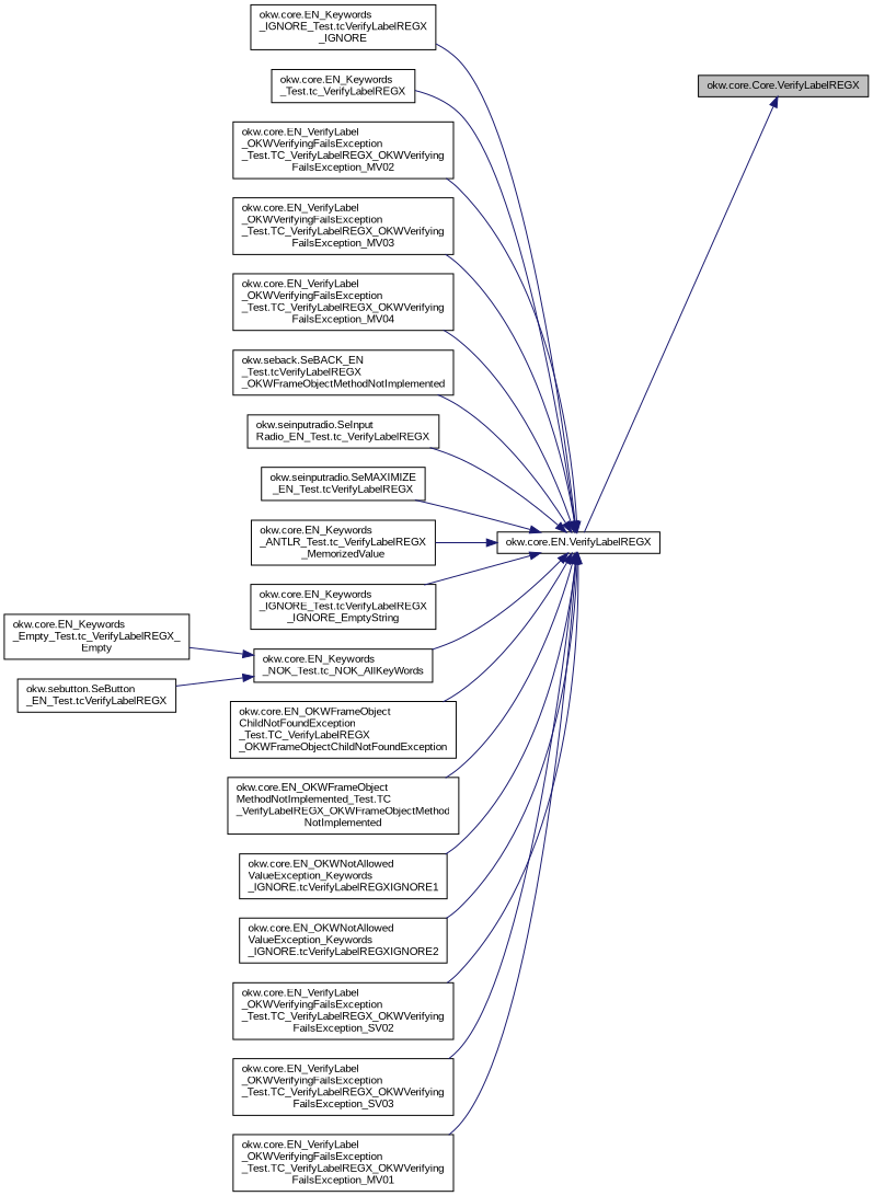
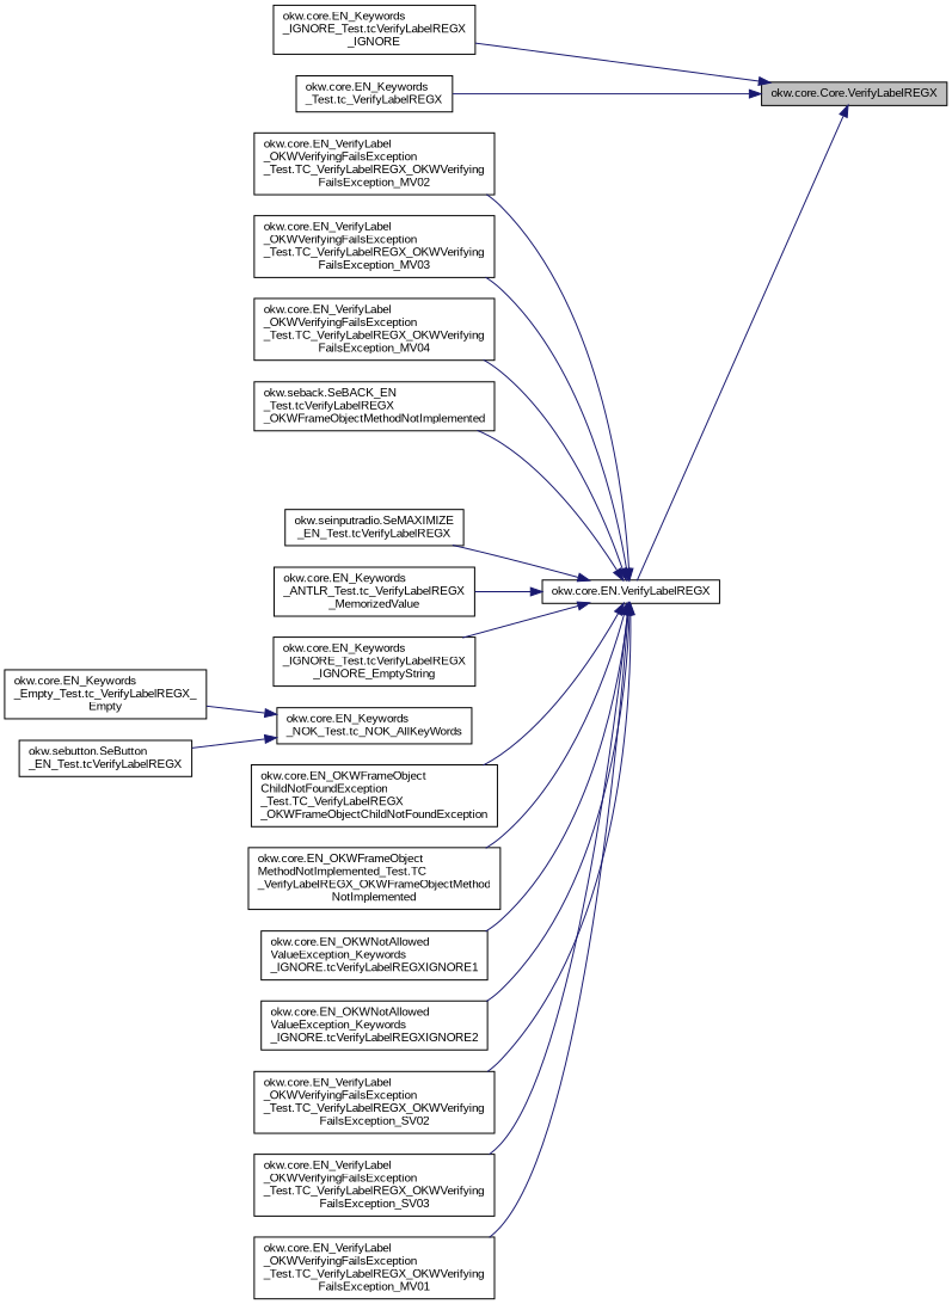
  digraph {
    fontname="Liberation Sans"
    rankdir=RL
    node [color=black fillcolor=white fontname="Liberation Sans" fontsize=10 shape=record style=filled]
    edge [color=midnightblue dir=back fontname="Liberation Sans" fontsize=10 labelfontname=Helvetica labelfontsize=10 style=solid]
    n1 [fillcolor=grey75 fontcolor=black height=0.2 label="okw.core.Core.VerifyLabelREGX" width=0.4]
    n2 [height=0.2 label="okw.core.EN.VerifyLabelREGX" width=0.4]
    n3 [height=0.2 label="okw.core.EN_Keywords\l_ANTLR_Test.tc_VerifyLabelREGX\l_MemorizedValue" width=0.4]
    n4 [height=0.2 label="okw.core.EN_Keywords\l_IGNORE_Test.tcVerifyLabelREGX\l_IGNORE" width=0.4]
    n5 [height=0.2 label="okw.core.EN_Keywords\l_IGNORE_Test.tcVerifyLabelREGX\l_IGNORE_EmptyString" width=0.4]
    n6 [height=0.2 label="okw.core.EN_Keywords\l_NOK_Test.tc_NOK_AllKeyWords" width=0.4]
    n7 [height=0.2 label="okw.core.EN_Keywords\l_Test.tc_VerifyLabelREGX" width=0.4]
    n8 [height=0.2 label="okw.core.EN_OKWFrameObject\lChildNotFoundException\l_Test.TC_VerifyLabelREGX\l_OKWFrameObjectChildNotFoundException" width=0.4]
    n9 [height=0.2 label="okw.core.EN_OKWFrameObject\lMethodNotImplemented_Test.TC\l_VerifyLabelREGX_OKWFrameObjectMethod\lNotImplemented" width=0.4]
    n10 [height=0.2 label="okw.core.EN_OKWNotAllowed\lValueException_Keywords\l_IGNORE.tcVerifyLabelREGXIGNORE1" width=0.4]
    n11 [height=0.2 label="okw.core.EN_OKWNotAllowed\lValueException_Keywords\l_IGNORE.tcVerifyLabelREGXIGNORE2" width=0.4]
    n12 [height=0.2 label="okw.core.EN_VerifyLabel\l_OKWVerifyingFailsException\l_Test.TC_VerifyLabelREGX_OKWVerifying\lFailsException_SV02" width=0.4]
    n13 [height=0.2 label="okw.core.EN_VerifyLabel\l_OKWVerifyingFailsException\l_Test.TC_VerifyLabelREGX_OKWVerifying\lFailsException_SV03" width=0.4]
    n14 [height=0.2 label="okw.core.EN_VerifyLabel\l_OKWVerifyingFailsException\l_Test.TC_VerifyLabelREGX_OKWVerifying\lFailsException_MV01" width=0.4]
    n15 [height=0.2 label="okw.core.EN_VerifyLabel\l_OKWVerifyingFailsException\l_Test.TC_VerifyLabelREGX_OKWVerifying\lFailsException_MV02" width=0.4]
    n16 [height=0.2 label="okw.core.EN_VerifyLabel\l_OKWVerifyingFailsException\l_Test.TC_VerifyLabelREGX_OKWVerifying\lFailsException_MV03" width=0.4]
    n17 [height=0.2 label="okw.core.EN_VerifyLabel\l_OKWVerifyingFailsException\l_Test.TC_VerifyLabelREGX_OKWVerifying\lFailsException_MV04" width=0.4]
    n18 [height=0.2 label="okw.seback.SeBACK_EN\l_Test.tcVerifyLabelREGX\l_OKWFrameObjectMethodNotImplemented" width=0.4]
-   n19 [height=0.2 label="okw.seinputradio.SeInput\lRadio_EN_Test.tc_VerifyLabelREGX" width=0.4]
    n20 [height=0.2 label="okw.seinputradio.SeMAXIMIZE\l_EN_Test.tcVerifyLabelREGX" width=0.4]
    n21 [height=0.2 label="okw.core.EN_Keywords\l_Empty_Test.tc_VerifyLabelREGX_\lEmpty" width=0.4]
    n22 [height=0.2 label="okw.sebutton.SeButton\l_EN_Test.tcVerifyLabelREGX" width=0.4]
    n1 -> n2
    n2 -> n3
-   n2 -> n4
+   n1 -> n4
    n2 -> n5
-   n2 -> n6
-   n2 -> n7
+   n1 -> n7
    n2 -> n8
    n2 -> n9
    n2 -> n10
    n2 -> n11
    n2 -> n12
    n2 -> n13
    n2 -> n14
    n2 -> n15
    n2 -> n16
    n2 -> n17
    n2 -> n18
-   n2 -> n19
    n2 -> n20
    n6 -> n21
    n6 -> n22
  }
